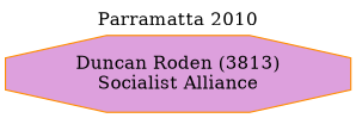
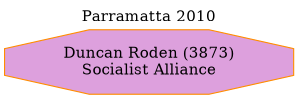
  digraph {
    label="Parramatta 2010"
    labelloc=t
    mclimit=10
-   n1 [label="Duncan Roden (3813)\nSocialist Alliance" shape=octagon style=filled fillcolor=plum color=darkorange]
+   n1 [label="Duncan Roden (3873)\nSocialist Alliance" shape=octagon style=filled fillcolor=plum color=darkorange]
  }
